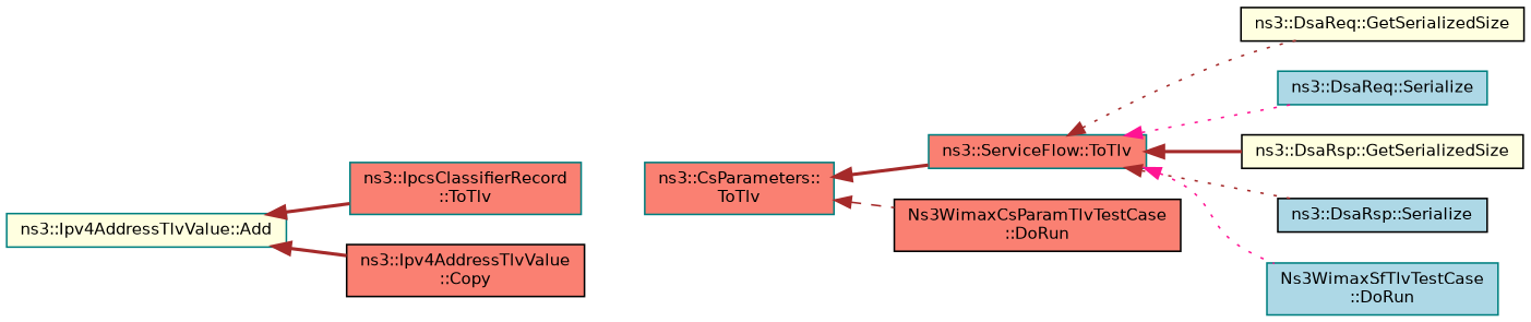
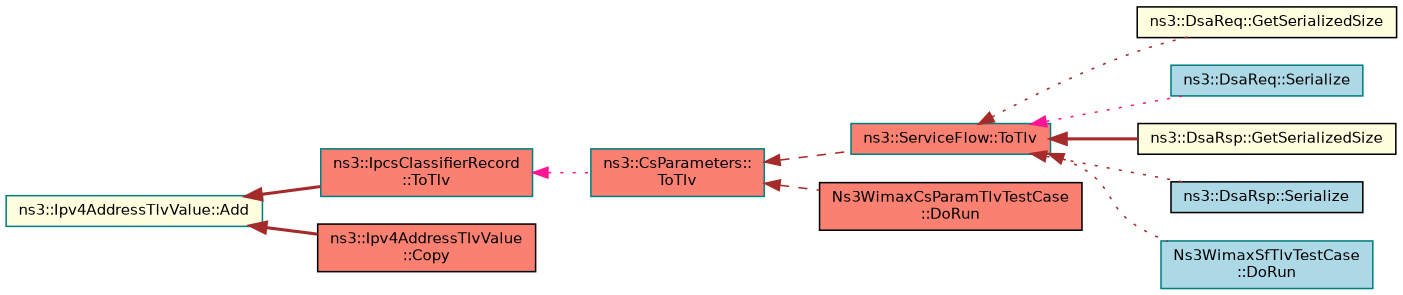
  digraph {
    rankdir=LR
    node [color=teal fillcolor=salmon fontname=Helvetica fontsize=10 shape=record style=filled]
    edge [color=brown dir=back fontname=Helvetica fontsize=10 labelfontname=Helvetica labelfontsize=10 style=dotted]
    n1 [fillcolor=lightyellow fontcolor=black height=0.2 label="ns3::Ipv4AddressTlvValue::Add" width=0.4]
    n2 [height=0.2 label="ns3::IpcsClassifierRecord\l::ToTlv" width=0.4]
    n3 [color=black height=0.2 label="ns3::Ipv4AddressTlvValue\l::Copy" width=0.4]
    n4 [height=0.2 label="ns3::CsParameters::\lToTlv" width=0.4]
    n5 [height=0.2 label="ns3::ServiceFlow::ToTlv" width=0.4]
    n6 [color=black height=0.2 label="Ns3WimaxCsParamTlvTestCase\l::DoRun" width=0.4]
    n7 [color=black fillcolor=lightyellow height=0.2 label="ns3::DsaReq::GetSerializedSize" width=0.4]
    n8 [fillcolor=lightblue height=0.2 label="ns3::DsaReq::Serialize" width=0.4]
    n9 [color=black fillcolor=lightyellow height=0.2 label="ns3::DsaRsp::GetSerializedSize" width=0.4]
    n10 [color=black fillcolor=lightblue height=0.2 label="ns3::DsaRsp::Serialize" width=0.4]
    n11 [fillcolor=lightblue height=0.2 label="Ns3WimaxSfTlvTestCase\l::DoRun" width=0.4]
    n1 -> n2 [style=bold]
    n1 -> n3 [style=bold]
-   n4 -> n5 [style=bold]
+   n2 -> n4 [color=deeppink]
+   n4 -> n5 [style=dashed]
    n4 -> n6 [style=dashed]
    n5 -> n7
    n5 -> n8 [color=deeppink]
    n5 -> n9 [style=bold]
    n5 -> n10
-   n5 -> n11 [color=deeppink]
+   n5 -> n11
  }
